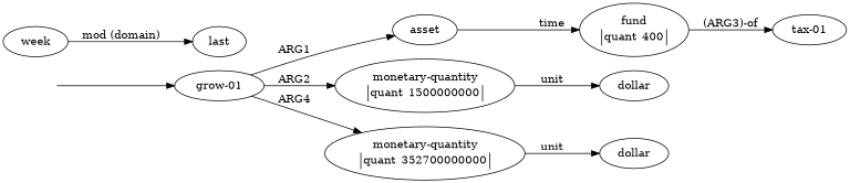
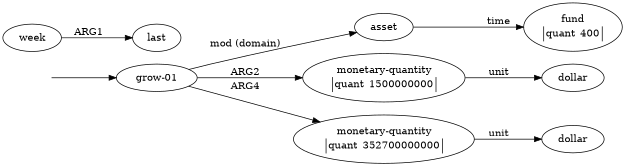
  digraph {
    rankdir=LR
    top [style=invis]
    n2 [label=<<table align="center" border="0" cellspacing="0"><tr><td colspan="2">grow-01</td></tr></table>>]
    n3 [label=<<table align="center" border="0" cellspacing="0"><tr><td colspan="2">asset</td></tr></table>>]
    n4 [label=<<table align="center" border="0" cellspacing="0"><tr><td colspan="2">monetary-quantity</td></tr><tr><td sides="l" border="1" align="left">quant</td><td sides="r" border="1" align="left">1500000000</td></tr></table>>]
    n5 [label=<<table align="center" border="0" cellspacing="0"><tr><td colspan="2">monetary-quantity</td></tr><tr><td sides="l" border="1" align="left">quant</td><td sides="r" border="1" align="left">352700000000</td></tr></table>>]
    n6 [label=<<table align="center" border="0" cellspacing="0"><tr><td colspan="2">fund</td></tr><tr><td sides="l" border="1" align="left">quant</td><td sides="r" border="1" align="left">400</td></tr></table>>]
    n7 [label=<<table align="center" border="0" cellspacing="0"><tr><td colspan="2">dollar</td></tr></table>>]
    n8 [label=<<table align="center" border="0" cellspacing="0"><tr><td colspan="2">dollar</td></tr></table>>]
    n9 [label=<<table align="center" border="0" cellspacing="0"><tr><td colspan="2">week</td></tr></table>>]
    n10 [label=<<table align="center" border="0" cellspacing="0"><tr><td colspan="2">last</td></tr></table>>]
-   n11 [label=<<table align="center" border="0" cellspacing="0"><tr><td colspan="2">tax-01</td></tr></table>>]
    top -> n2
-   n2 -> n3 [label=ARG1]
+   n2 -> n3 [label="mod (domain)"]
    n2 -> n4 [label=ARG2]
    n2 -> n5 [label=ARG4]
    n3 -> n6 [label=time]
    n4 -> n7 [label=unit]
    n5 -> n8 [label=unit]
-   n6 -> n11 [label="(ARG3)-of"]
-   n9 -> n10 [label="mod (domain)"]
+   n9 -> n10 [label=ARG1]
  }
